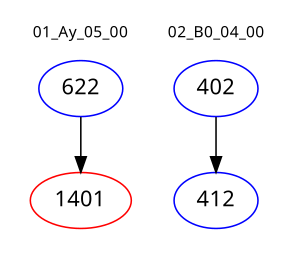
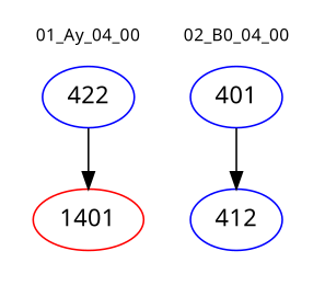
  digraph {
    fontname="Noto Sans"
    node [color=blue fontname="Noto Sans"]
    edge [color=black fontname="Noto Sans"]
-   n1 [label=622]
+   n1 [label=422]
    n2 [color=red label=1401]
-   n3 [label=402]
+   n3 [label=401]
    n4 [label=412]
    subgraph cluster_1 {
      color=white
      fontsize=10
-     label="01_Ay_05_00"
+     label="01_Ay_04_00"
      n1
      n2
    }
    subgraph cluster_2 {
      color=white
      fontsize=10
      label="02_B0_04_00"
      n3
      n4
    }
    n1 -> n2
    n3 -> n4
  }
